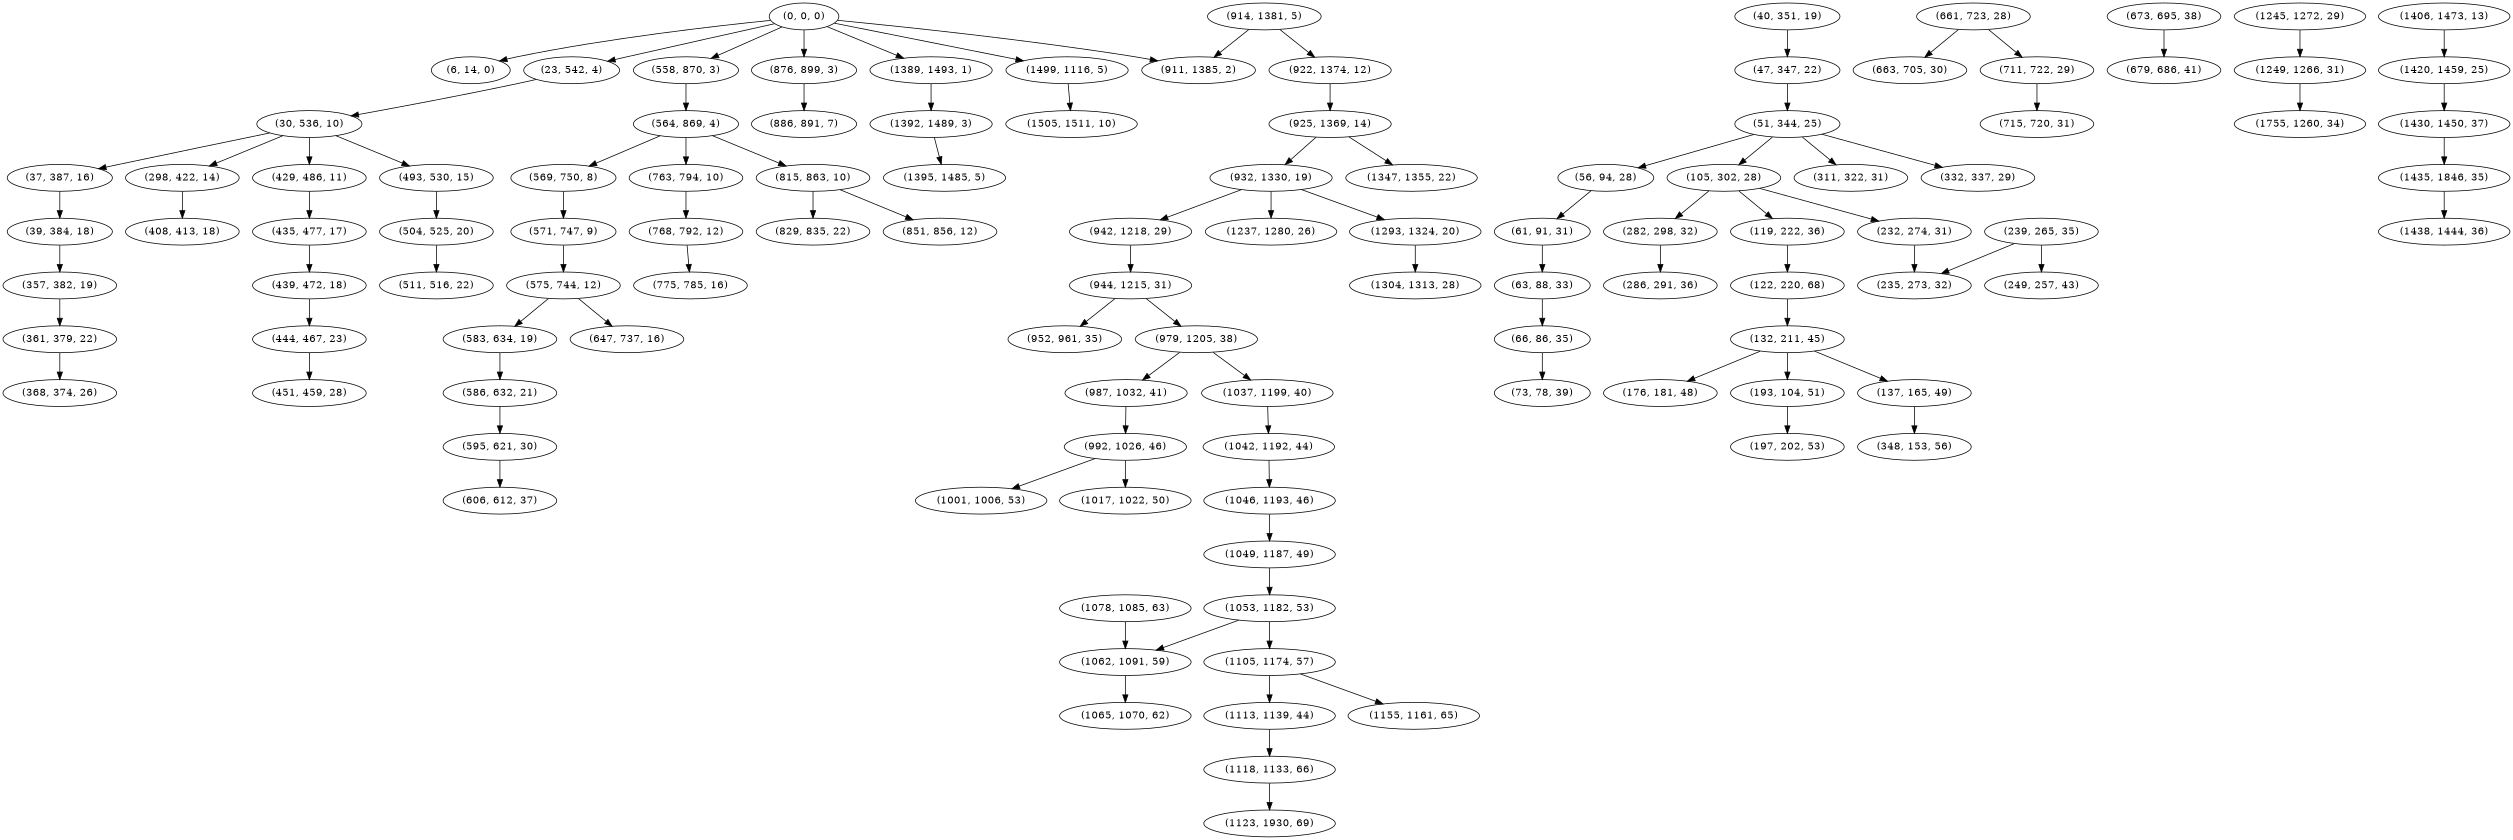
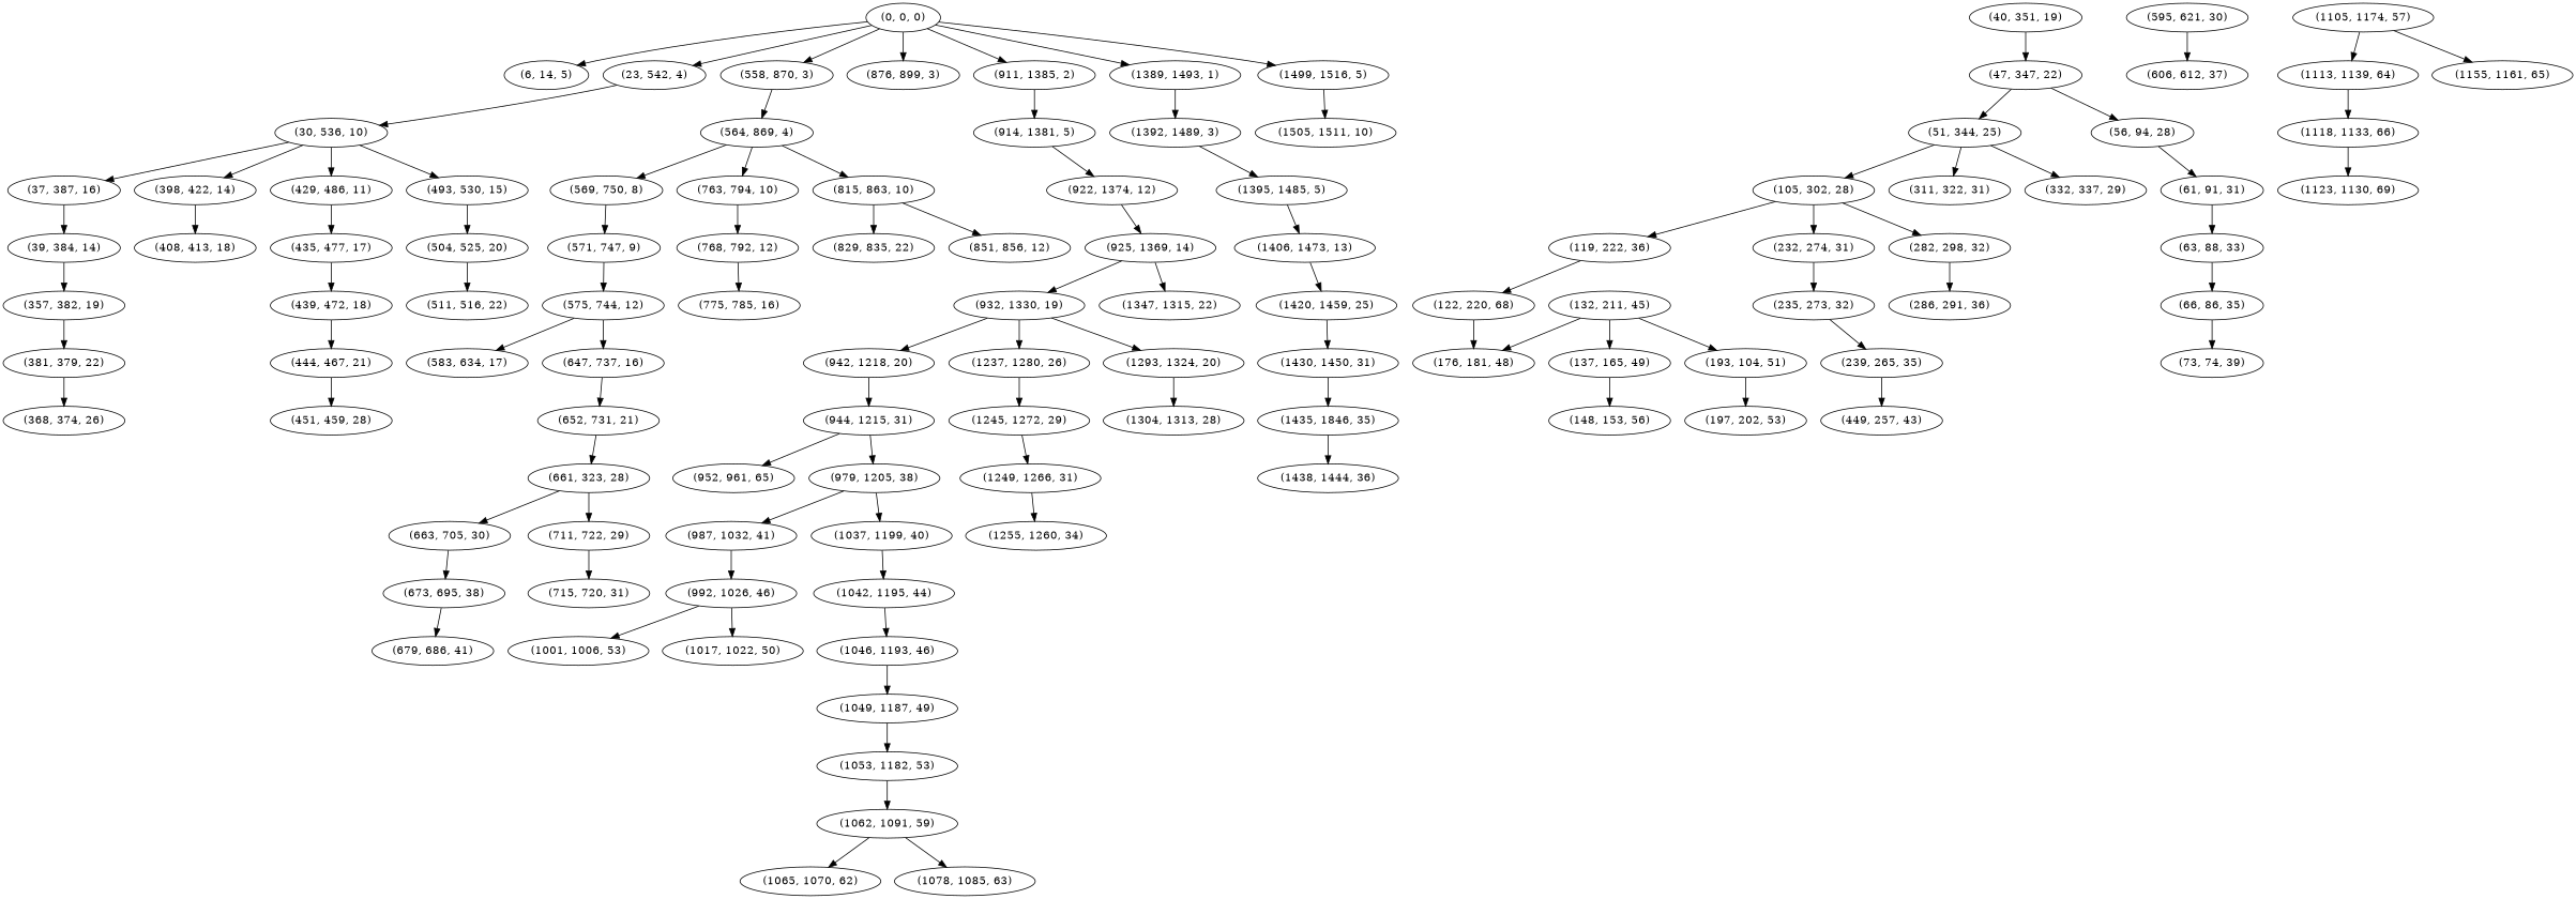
  digraph {
    "(0, 0, 0)"
-   "(6, 14, 5)" [label="(6, 14, 0)"]
+   "(6, 14, 5)"
    "(23, 542, 4)"
    "(558, 870, 3)"
    "(876, 899, 3)"
    "(911, 1385, 2)"
    "(1389, 1493, 1)"
-   "(1499, 1516, 5)" [label="(1499, 1116, 5)"]
+   "(1499, 1516, 5)"
    "(30, 536, 10)"
    "(564, 869, 4)"
-   "(886, 891, 7)"
    "(914, 1381, 5)"
    "(1392, 1489, 3)"
    "(1505, 1511, 10)"
    "(37, 387, 16)"
-   "(398, 422, 14)" [label="(298, 422, 14)"]
+   "(398, 422, 14)"
    "(429, 486, 11)"
    "(493, 530, 15)"
-   "(39, 384, 18)"
+   "(39, 384, 18)" [label="(39, 384, 14)"]
    "(408, 413, 18)"
    "(435, 477, 17)"
    "(504, 525, 20)"
    "(357, 382, 19)"
    "(40, 351, 19)"
    "(47, 347, 22)"
-   "(361, 379, 22)"
+   "(361, 379, 22)" [label="(381, 379, 22)"]
    "(51, 344, 25)"
    "(56, 94, 28)"
    "(105, 302, 28)"
    "(311, 322, 31)"
    "(332, 337, 29)"
    "(61, 91, 31)"
    "(119, 222, 36)"
    "(232, 274, 31)"
    "(282, 298, 32)"
    "(63, 88, 33)"
    "(66, 86, 35)"
-   "(73, 78, 39)"
+   "(73, 78, 39)" [label="(73, 74, 39)"]
    n39 [label="(122, 220, 68)"]
    "(235, 273, 32)"
    "(286, 291, 36)"
    "(132, 211, 45)"
    "(137, 165, 49)"
    "(176, 181, 48)"
    n45 [label="(193, 104, 51)"]
-   "(148, 153, 56)" [label="(348, 153, 56)"]
+   "(148, 153, 56)"
    "(197, 202, 53)"
    "(239, 265, 35)"
-   "(249, 257, 43)"
+   "(249, 257, 43)" [label="(449, 257, 43)"]
    "(368, 374, 26)"
    "(439, 472, 18)"
-   "(444, 467, 21)" [label="(444, 467, 23)"]
+   "(444, 467, 21)"
    "(451, 459, 28)"
    "(511, 516, 22)"
    "(569, 750, 8)"
    "(763, 794, 10)"
    "(815, 863, 10)"
    "(571, 747, 9)"
    "(768, 792, 12)"
    "(829, 835, 22)"
    "(851, 856, 12)"
    "(575, 744, 12)"
-   "(583, 634, 19)"
+   "(583, 634, 19)" [label="(583, 634, 17)"]
    "(647, 737, 16)"
-   "(586, 632, 21)"
+   "(652, 731, 21)"
    "(595, 621, 30)"
    "(606, 612, 37)"
-   "(661, 723, 28)"
+   "(661, 723, 28)" [label="(661, 323, 28)"]
    "(663, 705, 30)"
    "(711, 722, 29)"
    "(673, 695, 38)"
    "(715, 720, 31)"
    "(679, 686, 41)"
    "(775, 785, 16)"
    "(922, 1374, 12)"
    "(925, 1369, 14)"
    "(932, 1330, 19)"
-   "(1347, 1355, 22)"
-   "(942, 1218, 29)"
+   "(1347, 1355, 22)" [label="(1347, 1315, 22)"]
+   "(942, 1218, 29)" [label="(942, 1218, 20)"]
    "(1237, 1280, 26)"
    "(1293, 1324, 20)"
    "(944, 1215, 31)"
    "(1245, 1272, 29)"
    "(1304, 1313, 28)"
-   "(952, 961, 35)"
+   "(952, 961, 35)" [label="(952, 961, 65)"]
    "(979, 1205, 38)"
    "(987, 1032, 41)"
    "(1037, 1199, 40)"
    "(992, 1026, 46)"
-   "(1042, 1195, 44)" [label="(1042, 1192, 44)"]
+   "(1042, 1195, 44)"
    "(1001, 1006, 53)"
    "(1017, 1022, 50)"
    "(1046, 1193, 46)"
    "(1049, 1187, 49)"
    "(1053, 1182, 53)"
    "(1062, 1091, 59)"
    "(1105, 1174, 57)"
    "(1065, 1070, 62)"
    "(1078, 1085, 63)"
-   "(1113, 1139, 64)" [label="(1113, 1139, 44)"]
+   "(1113, 1139, 64)"
    "(1155, 1161, 65)"
    "(1118, 1133, 66)"
-   "(1123, 1130, 69)" [label="(1123, 1930, 69)"]
+   "(1123, 1130, 69)"
    "(1249, 1266, 31)"
-   "(1255, 1260, 34)" [label="(1755, 1260, 34)"]
+   "(1255, 1260, 34)"
    "(1395, 1485, 5)"
    "(1406, 1473, 13)"
    "(1420, 1459, 25)"
-   "(1430, 1450, 31)" [label="(1430, 1450, 37)"]
+   "(1430, 1450, 31)"
    n111 [label="(1435, 1846, 35)"]
    "(1438, 1444, 36)"
    "(0, 0, 0)" -> "(6, 14, 5)"
    "(0, 0, 0)" -> "(23, 542, 4)"
    "(0, 0, 0)" -> "(558, 870, 3)"
    "(0, 0, 0)" -> "(876, 899, 3)"
    "(0, 0, 0)" -> "(911, 1385, 2)"
    "(0, 0, 0)" -> "(1389, 1493, 1)"
    "(0, 0, 0)" -> "(1499, 1516, 5)"
    "(23, 542, 4)" -> "(30, 536, 10)"
    "(558, 870, 3)" -> "(564, 869, 4)"
-   "(876, 899, 3)" -> "(886, 891, 7)"
-   "(914, 1381, 5)" -> "(911, 1385, 2)"
+   "(911, 1385, 2)" -> "(914, 1381, 5)"
    "(1389, 1493, 1)" -> "(1392, 1489, 3)"
    "(1499, 1516, 5)" -> "(1505, 1511, 10)"
    "(30, 536, 10)" -> "(37, 387, 16)"
    "(30, 536, 10)" -> "(398, 422, 14)"
    "(30, 536, 10)" -> "(429, 486, 11)"
    "(30, 536, 10)" -> "(493, 530, 15)"
    "(564, 869, 4)" -> "(569, 750, 8)"
    "(564, 869, 4)" -> "(763, 794, 10)"
    "(564, 869, 4)" -> "(815, 863, 10)"
    "(914, 1381, 5)" -> "(922, 1374, 12)"
    "(1392, 1489, 3)" -> "(1395, 1485, 5)"
    "(37, 387, 16)" -> "(39, 384, 18)"
    "(398, 422, 14)" -> "(408, 413, 18)"
    "(429, 486, 11)" -> "(435, 477, 17)"
    "(493, 530, 15)" -> "(504, 525, 20)"
    "(39, 384, 18)" -> "(357, 382, 19)"
    "(435, 477, 17)" -> "(439, 472, 18)"
    "(504, 525, 20)" -> "(511, 516, 22)"
    "(357, 382, 19)" -> "(361, 379, 22)"
    "(40, 351, 19)" -> "(47, 347, 22)"
    "(47, 347, 22)" -> "(51, 344, 25)"
    "(361, 379, 22)" -> "(368, 374, 26)"
-   "(51, 344, 25)" -> "(56, 94, 28)"
+   "(47, 347, 22)" -> "(56, 94, 28)"
    "(51, 344, 25)" -> "(105, 302, 28)"
    "(51, 344, 25)" -> "(311, 322, 31)"
    "(51, 344, 25)" -> "(332, 337, 29)"
    "(56, 94, 28)" -> "(61, 91, 31)"
    "(105, 302, 28)" -> "(119, 222, 36)"
    "(105, 302, 28)" -> "(232, 274, 31)"
    "(105, 302, 28)" -> "(282, 298, 32)"
    "(61, 91, 31)" -> "(63, 88, 33)"
    "(119, 222, 36)" -> n39
    "(232, 274, 31)" -> "(235, 273, 32)"
    "(282, 298, 32)" -> "(286, 291, 36)"
    "(63, 88, 33)" -> "(66, 86, 35)"
    "(66, 86, 35)" -> "(73, 78, 39)"
-   n39 -> "(132, 211, 45)"
-   "(239, 265, 35)" -> "(235, 273, 32)"
+   n39 -> "(176, 181, 48)"
+   "(235, 273, 32)" -> "(239, 265, 35)"
    "(132, 211, 45)" -> "(137, 165, 49)"
    "(132, 211, 45)" -> "(176, 181, 48)"
    "(132, 211, 45)" -> n45
    "(137, 165, 49)" -> "(148, 153, 56)"
    n45 -> "(197, 202, 53)"
    "(239, 265, 35)" -> "(249, 257, 43)"
    "(439, 472, 18)" -> "(444, 467, 21)"
    "(444, 467, 21)" -> "(451, 459, 28)"
    "(569, 750, 8)" -> "(571, 747, 9)"
    "(763, 794, 10)" -> "(768, 792, 12)"
    "(815, 863, 10)" -> "(829, 835, 22)"
    "(815, 863, 10)" -> "(851, 856, 12)"
    "(571, 747, 9)" -> "(575, 744, 12)"
    "(768, 792, 12)" -> "(775, 785, 16)"
    "(575, 744, 12)" -> "(583, 634, 19)"
    "(575, 744, 12)" -> "(647, 737, 16)"
-   "(583, 634, 19)" -> "(586, 632, 21)"
-   "(586, 632, 21)" -> "(595, 621, 30)"
+   "(647, 737, 16)" -> "(652, 731, 21)"
+   "(652, 731, 21)" -> "(661, 723, 28)"
    "(595, 621, 30)" -> "(606, 612, 37)"
    "(661, 723, 28)" -> "(663, 705, 30)"
    "(661, 723, 28)" -> "(711, 722, 29)"
+   "(663, 705, 30)" -> "(673, 695, 38)"
    "(711, 722, 29)" -> "(715, 720, 31)"
    "(673, 695, 38)" -> "(679, 686, 41)"
    "(922, 1374, 12)" -> "(925, 1369, 14)"
    "(925, 1369, 14)" -> "(932, 1330, 19)"
    "(925, 1369, 14)" -> "(1347, 1355, 22)"
    "(932, 1330, 19)" -> "(942, 1218, 29)"
    "(932, 1330, 19)" -> "(1237, 1280, 26)"
    "(932, 1330, 19)" -> "(1293, 1324, 20)"
    "(942, 1218, 29)" -> "(944, 1215, 31)"
+   "(1237, 1280, 26)" -> "(1245, 1272, 29)"
    "(1293, 1324, 20)" -> "(1304, 1313, 28)"
    "(944, 1215, 31)" -> "(952, 961, 35)"
    "(944, 1215, 31)" -> "(979, 1205, 38)"
    "(1245, 1272, 29)" -> "(1249, 1266, 31)"
    "(979, 1205, 38)" -> "(987, 1032, 41)"
    "(979, 1205, 38)" -> "(1037, 1199, 40)"
    "(987, 1032, 41)" -> "(992, 1026, 46)"
    "(1037, 1199, 40)" -> "(1042, 1195, 44)"
    "(992, 1026, 46)" -> "(1001, 1006, 53)"
    "(992, 1026, 46)" -> "(1017, 1022, 50)"
    "(1042, 1195, 44)" -> "(1046, 1193, 46)"
    "(1046, 1193, 46)" -> "(1049, 1187, 49)"
    "(1049, 1187, 49)" -> "(1053, 1182, 53)"
    "(1053, 1182, 53)" -> "(1062, 1091, 59)"
-   "(1053, 1182, 53)" -> "(1105, 1174, 57)"
    "(1062, 1091, 59)" -> "(1065, 1070, 62)"
-   "(1078, 1085, 63)" -> "(1062, 1091, 59)"
+   "(1062, 1091, 59)" -> "(1078, 1085, 63)"
    "(1105, 1174, 57)" -> "(1113, 1139, 64)"
    "(1105, 1174, 57)" -> "(1155, 1161, 65)"
    "(1113, 1139, 64)" -> "(1118, 1133, 66)"
    "(1118, 1133, 66)" -> "(1123, 1130, 69)"
    "(1249, 1266, 31)" -> "(1255, 1260, 34)"
+   "(1395, 1485, 5)" -> "(1406, 1473, 13)"
    "(1406, 1473, 13)" -> "(1420, 1459, 25)"
    "(1420, 1459, 25)" -> "(1430, 1450, 31)"
    "(1430, 1450, 31)" -> n111
    n111 -> "(1438, 1444, 36)"
  }
